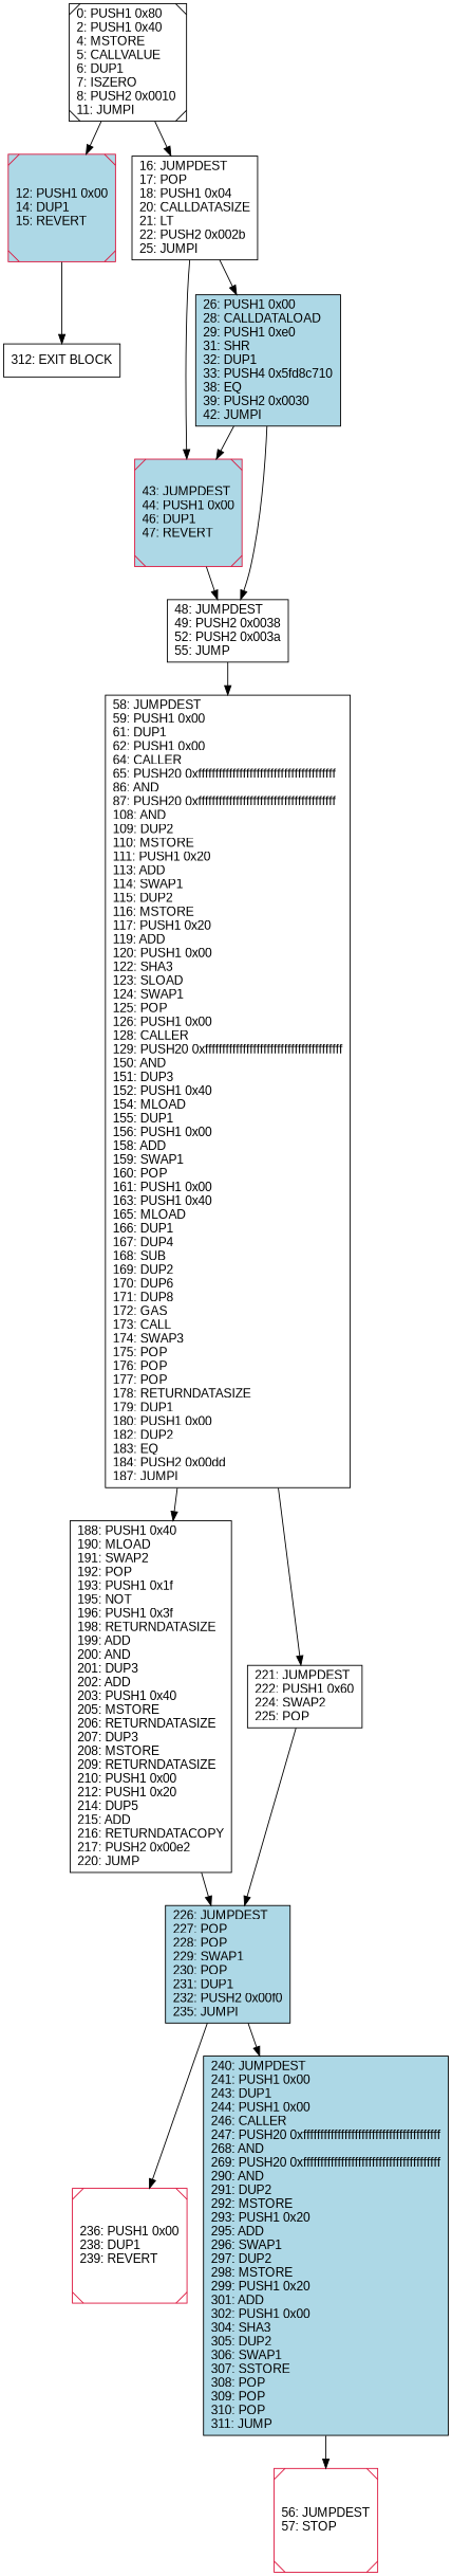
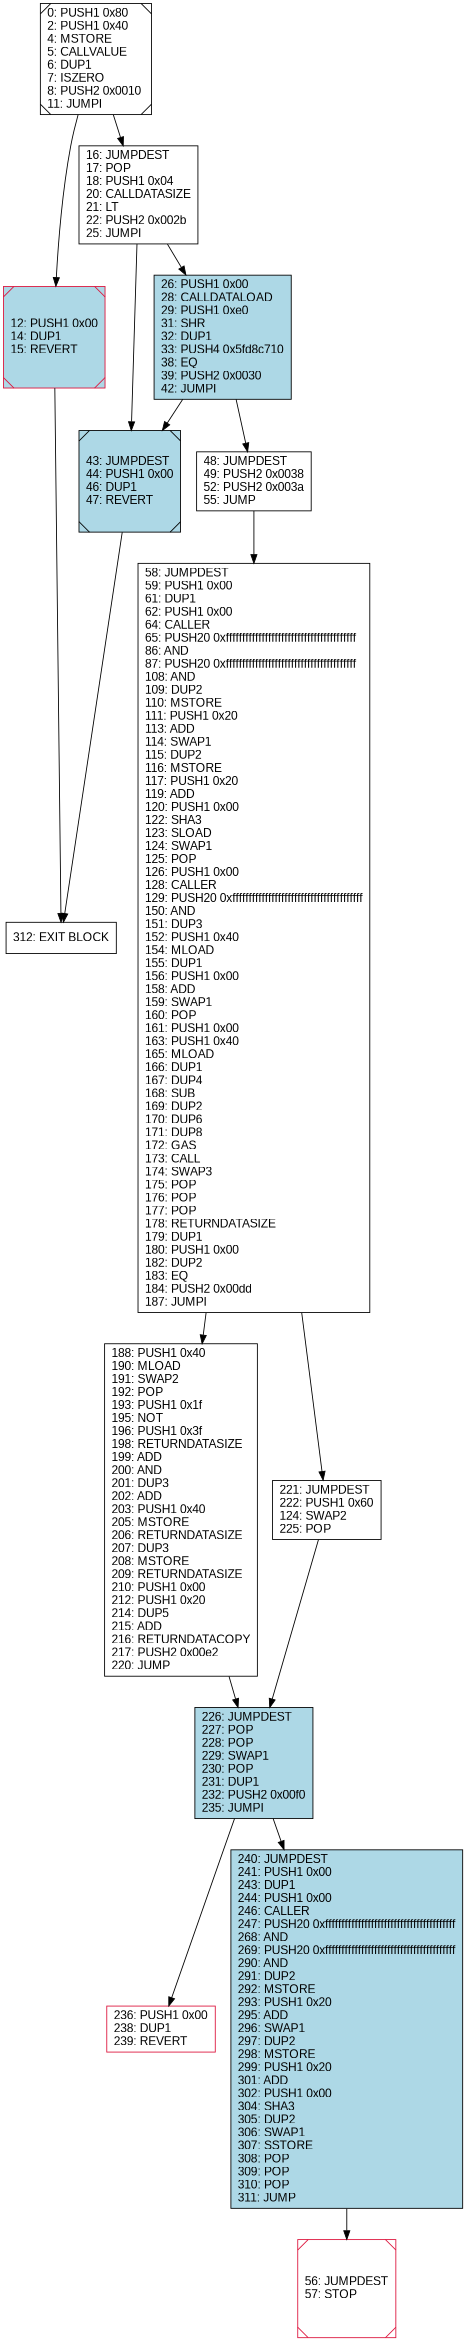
  digraph {
    rankdir=UD
    node [color=black fillcolor=white fontcolor=black fontname=arial shape=box style=filled]
    n1 [label="48: JUMPDEST\l49: PUSH2 0x0038\l52: PUSH2 0x003a\l55: JUMP\l"]
    n2 [label="58: JUMPDEST\l59: PUSH1 0x00\l61: DUP1\l62: PUSH1 0x00\l64: CALLER\l65: PUSH20 0xffffffffffffffffffffffffffffffffffffffff\l86: AND\l87: PUSH20 0xffffffffffffffffffffffffffffffffffffffff\l108: AND\l109: DUP2\l110: MSTORE\l111: PUSH1 0x20\l113: ADD\l114: SWAP1\l115: DUP2\l116: MSTORE\l117: PUSH1 0x20\l119: ADD\l120: PUSH1 0x00\l122: SHA3\l123: SLOAD\l124: SWAP1\l125: POP\l126: PUSH1 0x00\l128: CALLER\l129: PUSH20 0xffffffffffffffffffffffffffffffffffffffff\l150: AND\l151: DUP3\l152: PUSH1 0x40\l154: MLOAD\l155: DUP1\l156: PUSH1 0x00\l158: ADD\l159: SWAP1\l160: POP\l161: PUSH1 0x00\l163: PUSH1 0x40\l165: MLOAD\l166: DUP1\l167: DUP4\l168: SUB\l169: DUP2\l170: DUP6\l171: DUP8\l172: GAS\l173: CALL\l174: SWAP3\l175: POP\l176: POP\l177: POP\l178: RETURNDATASIZE\l179: DUP1\l180: PUSH1 0x00\l182: DUP2\l183: EQ\l184: PUSH2 0x00dd\l187: JUMPI\l"]
    n3 [label="188: PUSH1 0x40\l190: MLOAD\l191: SWAP2\l192: POP\l193: PUSH1 0x1f\l195: NOT\l196: PUSH1 0x3f\l198: RETURNDATASIZE\l199: ADD\l200: AND\l201: DUP3\l202: ADD\l203: PUSH1 0x40\l205: MSTORE\l206: RETURNDATASIZE\l207: DUP3\l208: MSTORE\l209: RETURNDATASIZE\l210: PUSH1 0x00\l212: PUSH1 0x20\l214: DUP5\l215: ADD\l216: RETURNDATACOPY\l217: PUSH2 0x00e2\l220: JUMP\l"]
-   n4 [label="221: JUMPDEST\l222: PUSH1 0x60\l224: SWAP2\l225: POP\l"]
+   n4 [label="221: JUMPDEST\l222: PUSH1 0x60\l124: SWAP2\l225: POP\l"]
    n5 [color=crimson label="56: JUMPDEST\l57: STOP\l" shape=Msquare]
    n6 [label="312: EXIT BLOCK\l"]
    n7 [color=crimson fillcolor=lightblue label="12: PUSH1 0x00\l14: DUP1\l15: REVERT\l" shape=Msquare]
-   n8 [color=crimson label="236: PUSH1 0x00\l238: DUP1\l239: REVERT\l" shape=Msquare]
-   n9 [color=crimson fillcolor=lightblue label="43: JUMPDEST\l44: PUSH1 0x00\l46: DUP1\l47: REVERT\l" shape=Msquare]
+   n8 [color=crimson label="236: PUSH1 0x00\l238: DUP1\l239: REVERT\l"]
+   n9 [fillcolor=lightblue label="43: JUMPDEST\l44: PUSH1 0x00\l46: DUP1\l47: REVERT\l" shape=Msquare]
    n10 [fillcolor=lightblue label="240: JUMPDEST\l241: PUSH1 0x00\l243: DUP1\l244: PUSH1 0x00\l246: CALLER\l247: PUSH20 0xffffffffffffffffffffffffffffffffffffffff\l268: AND\l269: PUSH20 0xffffffffffffffffffffffffffffffffffffffff\l290: AND\l291: DUP2\l292: MSTORE\l293: PUSH1 0x20\l295: ADD\l296: SWAP1\l297: DUP2\l298: MSTORE\l299: PUSH1 0x20\l301: ADD\l302: PUSH1 0x00\l304: SHA3\l305: DUP2\l306: SWAP1\l307: SSTORE\l308: POP\l309: POP\l310: POP\l311: JUMP\l"]
    n11 [fillcolor=lightblue label="226: JUMPDEST\l227: POP\l228: POP\l229: SWAP1\l230: POP\l231: DUP1\l232: PUSH2 0x00f0\l235: JUMPI\l"]
    n12 [fillcolor=lightblue label="26: PUSH1 0x00\l28: CALLDATALOAD\l29: PUSH1 0xe0\l31: SHR\l32: DUP1\l33: PUSH4 0x5fd8c710\l38: EQ\l39: PUSH2 0x0030\l42: JUMPI\l"]
    n13 [label="0: PUSH1 0x80\l2: PUSH1 0x40\l4: MSTORE\l5: CALLVALUE\l6: DUP1\l7: ISZERO\l8: PUSH2 0x0010\l11: JUMPI\l" shape=Msquare]
    n14 [label="16: JUMPDEST\l17: POP\l18: PUSH1 0x04\l20: CALLDATASIZE\l21: LT\l22: PUSH2 0x002b\l25: JUMPI\l"]
    n1 -> n2
    n2 -> n3
    n2 -> n4
    n3 -> n11
    n4 -> n11
    n7 -> n6
-   n9 -> n1
+   n9 -> n6
    n10 -> n5
    n11 -> n8
    n11 -> n10
    n12 -> n1
    n12 -> n9
    n13 -> n7
    n13 -> n14
    n14 -> n9
    n14 -> n12
  }
